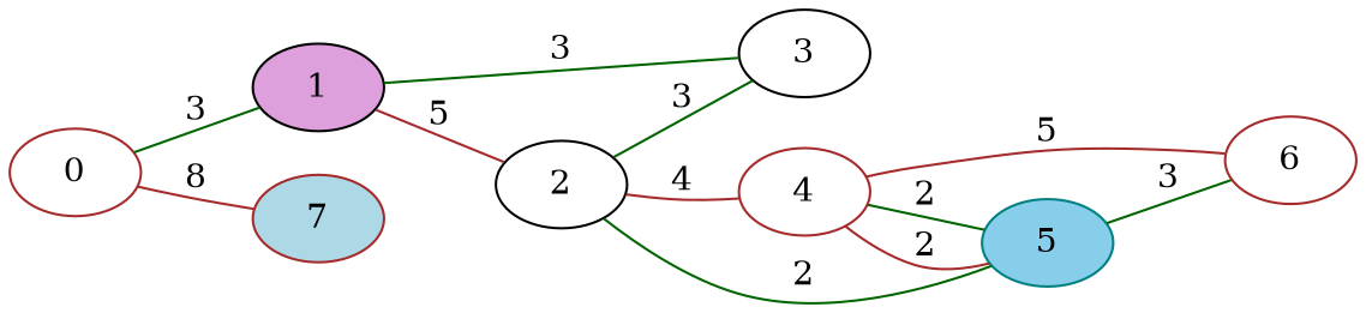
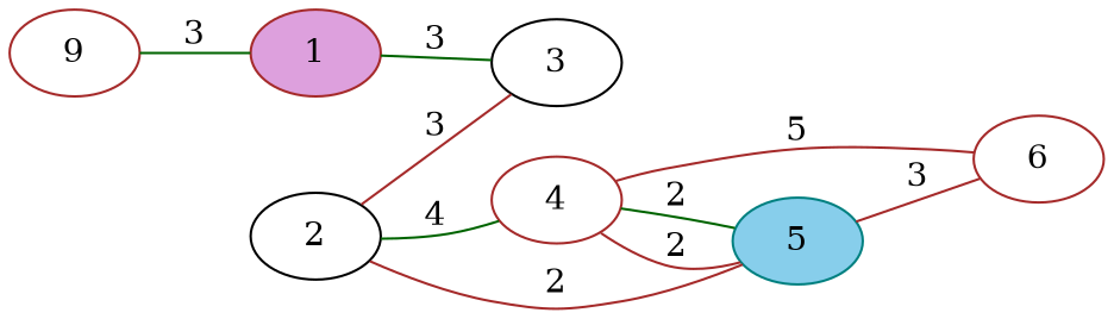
  graph {
    rankdir=LR
    node [color=brown fillcolor=white style=filled weight=1]
    edge [color=brown]
-   1 [color=black fillcolor=plum weight=2]
-   0
-   7 [fillcolor=lightblue weight=4]
+   1 [fillcolor=plum weight=2]
+   0 [label=9]
    2 [color=black]
    3 [color=black]
    4
    5 [color=teal fillcolor=skyblue]
    6
-   1 -- 2 [label=5]
    1 -- 3 [color=darkgreen label=3]
    0 -- 1 [color=darkgreen label=3]
-   0 -- 7 [label=8]
-   2 -- 3 [color=darkgreen label=3]
-   2 -- 4 [label=4]
-   2 -- 5 [color=darkgreen label=2]
+   2 -- 3 [label=3]
+   2 -- 4 [color=darkgreen label=4]
+   2 -- 5 [label=2]
    4 -- 5 [color=darkgreen label=2]
    4 -- 5 [label=2]
    4 -- 6 [label=5]
-   5 -- 6 [color=darkgreen label=3]
+   5 -- 6 [label=3]
  }
